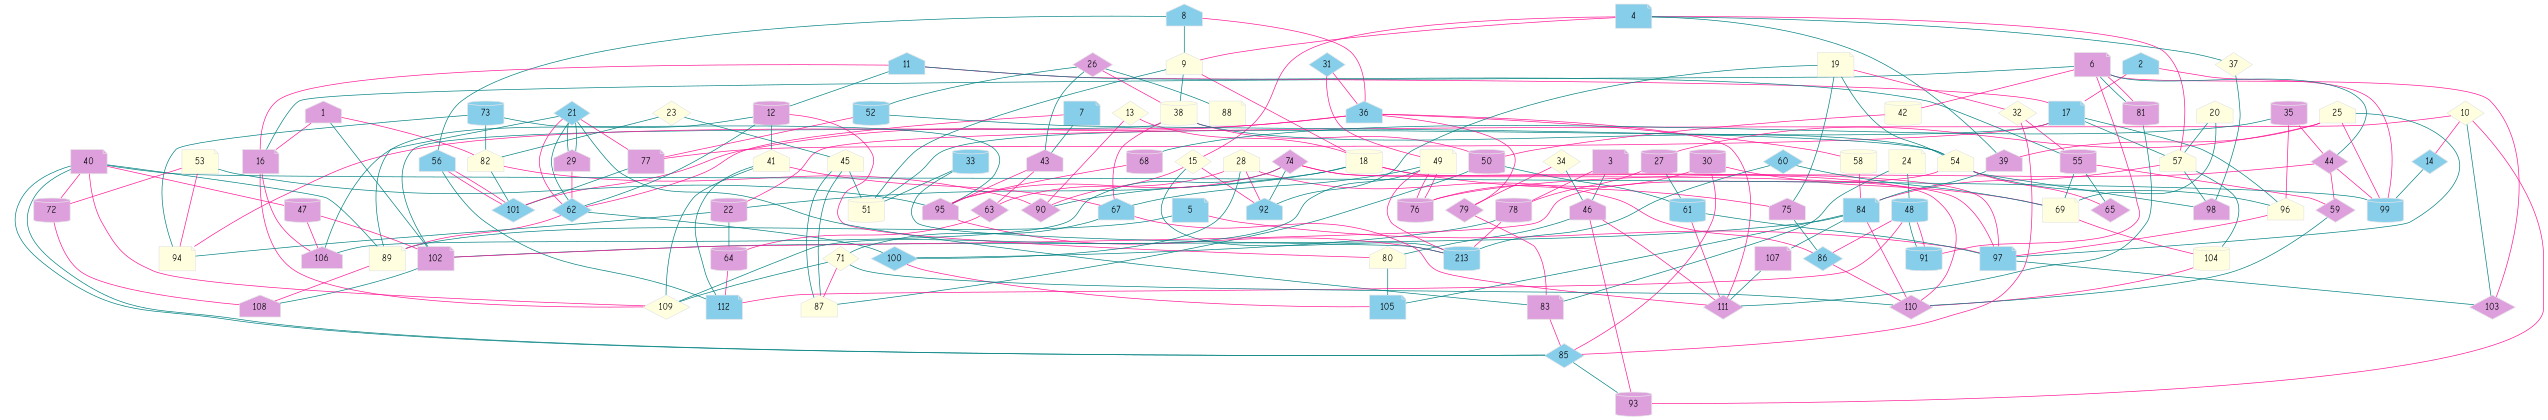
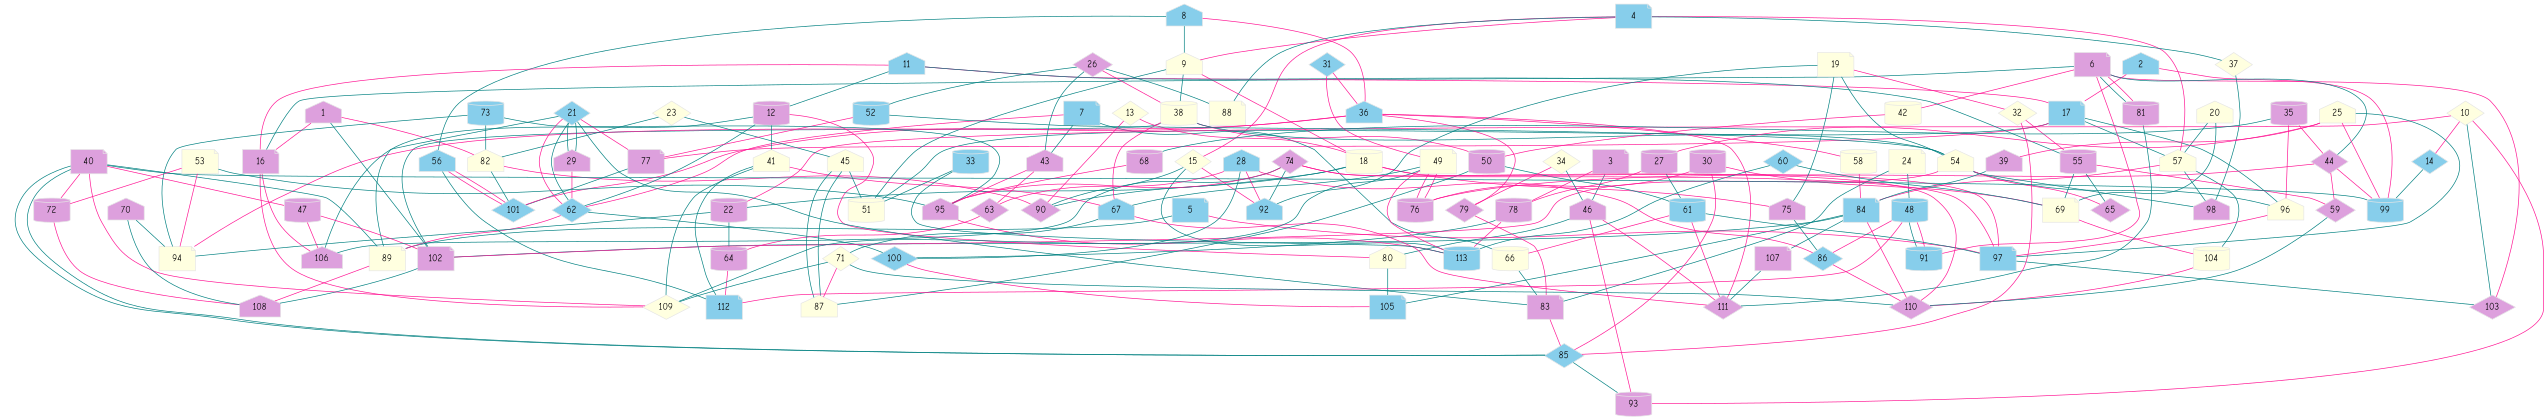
  graph {
    fontname="Comic Neue"
    node [color=gray90 fillcolor=plum fontname="Comic Neue" shape=house style=filled]
    edge [color=deeppink fontname="Comic Neue"]
    16 [shape=note]
    1
    82 [fillcolor=lightyellow]
    102 [shape=note]
    106
    109 [fillcolor=lightyellow shape=diamond]
    90 [shape=diamond]
    101 [fillcolor=skyblue shape=diamond]
    108
    2 [fillcolor=skyblue]
    17 [fillcolor=skyblue shape=note]
    99 [fillcolor=skyblue shape=cylinder]
    57 [fillcolor=lightyellow]
    51 [fillcolor=lightyellow shape=cylinder]
    77 [shape=note]
    96 [fillcolor=lightyellow]
    3 [shape=note]
    46
    78 [shape=cylinder]
    93 [shape=cylinder]
    80 [fillcolor=lightyellow]
    111 [shape=diamond]
-   113 [fillcolor=skyblue shape=cylinder label=213]
+   113 [fillcolor=skyblue shape=cylinder]
    100 [fillcolor=skyblue shape=diamond]
    4 [fillcolor=skyblue shape=note]
    9 [fillcolor=lightyellow]
    15 [fillcolor=lightyellow shape=diamond]
    37 [fillcolor=lightyellow shape=diamond]
    88 [fillcolor=lightyellow shape=note]
    18 [fillcolor=lightyellow shape=cylinder]
    38 [fillcolor=lightyellow shape=cylinder]
    92 [fillcolor=skyblue]
    98
    84 [fillcolor=skyblue shape=note]
    104 [fillcolor=lightyellow shape=cylinder]
    5 [fillcolor=skyblue shape=note]
    89 [fillcolor=lightyellow shape=note]
    97 [fillcolor=skyblue shape=note]
    103 [shape=diamond]
    6 [shape=note]
    42 [fillcolor=lightyellow shape=cylinder]
    44 [shape=diamond]
    81 [shape=cylinder]
    91 [fillcolor=skyblue shape=cylinder]
    50 [shape=cylinder]
    76 [shape=cylinder]
    59 [shape=diamond]
    7 [fillcolor=skyblue shape=note]
    43
    62 [fillcolor=skyblue shape=diamond]
+   66 [fillcolor=lightyellow shape=cylinder]
    63 [shape=diamond]
    95
    83 [shape=note]
    8 [fillcolor=skyblue]
    36 [fillcolor=skyblue]
    56 [fillcolor=skyblue]
    94 [fillcolor=lightyellow shape=note]
    79 [shape=diamond]
    58 [fillcolor=lightyellow shape=cylinder]
    112 [fillcolor=skyblue shape=note]
    22 [shape=cylinder]
    75
    54 [fillcolor=lightyellow]
    67 [fillcolor=skyblue]
    10 [fillcolor=lightyellow shape=diamond]
    14 [fillcolor=skyblue shape=diamond]
    64 [shape=cylinder]
    11 [fillcolor=skyblue]
    12 [shape=cylinder]
    55 [shape=cylinder]
    41 [fillcolor=lightyellow]
    69 [fillcolor=lightyellow shape=note]
    65 [shape=diamond]
    105 [fillcolor=skyblue shape=note]
    13 [fillcolor=lightyellow shape=diamond]
    86 [fillcolor=skyblue shape=diamond]
    19 [fillcolor=lightyellow shape=note]
    32 [fillcolor=lightyellow shape=diamond]
    85 [fillcolor=skyblue shape=diamond]
    20 [fillcolor=lightyellow]
    21 [fillcolor=skyblue shape=diamond]
    29
    23 [fillcolor=lightyellow shape=diamond]
    45 [fillcolor=lightyellow]
    87 [fillcolor=lightyellow]
    24 [fillcolor=lightyellow shape=note]
    48 [fillcolor=skyblue shape=cylinder]
    25 [fillcolor=lightyellow]
    27 [shape=cylinder]
    39
    61 [fillcolor=skyblue shape=cylinder]
    26 [shape=diamond]
    52 [fillcolor=skyblue shape=cylinder]
-   28 [fillcolor=lightyellow]
+   28 [fillcolor=skyblue]
    110 [shape=diamond]
    30 [shape=cylinder]
    31 [fillcolor=skyblue shape=diamond]
    49 [fillcolor=lightyellow shape=note]
    33 [fillcolor=skyblue shape=cylinder]
    34 [fillcolor=lightyellow shape=diamond]
    35 [shape=cylinder]
    68 [shape=cylinder]
    71 [fillcolor=lightyellow shape=diamond]
    107 [shape=note]
    40 [shape=note]
    47 [shape=cylinder]
    72 [shape=cylinder]
    53 [fillcolor=lightyellow shape=note]
    60 [fillcolor=skyblue shape=diamond]
+   70
    73 [fillcolor=skyblue shape=cylinder]
    74 [shape=diamond]
    16 -- 106
    16 -- 109
    1 -- 16
    1 -- 82
    1 -- 102 [color=teal]
    82 -- 90
    82 -- 101 [color=teal]
    102 -- 108 [color=teal]
    2 -- 17
    2 -- 99
    17 -- 57 [color=teal]
    17 -- 51 [color=teal]
    17 -- 77
    17 -- 96 [color=teal]
    57 -- 98 [color=teal]
    57 -- 84
    57 -- 104 [color=teal]
    77 -- 101 [color=teal]
    96 -- 97
    3 -- 46 [color=teal]
    3 -- 78
    46 -- 93
    46 -- 80 [color=teal]
    46 -- 111
    78 -- 113
    78 -- 100 [color=teal]
    80 -- 105 [color=teal]
    100 -- 105
    4 -- 57
    4 -- 9
    4 -- 15
    4 -- 37 [color=teal]
-   4 -- 39 [color=teal]
+   4 -- 88 [color=teal]
    9 -- 51 [color=teal]
    9 -- 18
    9 -- 38 [color=teal]
-   15 -- 90
+   15 -- 90 [color=teal]
    15 -- 113 [color=teal]
    15 -- 92
    37 -- 98 [color=teal]
    18 -- 90 [color=teal]
    18 -- 97
    18 -- 22 [color=teal]
    18 -- 75
    38 -- 102 [color=teal]
    38 -- 50
    38 -- 54 [color=teal]
    38 -- 67
    84 -- 102 [color=teal]
    84 -- 105 [color=teal]
    84 -- 110
    84 -- 107 [color=teal]
    104 -- 110
    5 -- 89 [color=teal]
    5 -- 97
    89 -- 108
    97 -- 103 [color=teal]
    6 -- 16 [color=teal]
    6 -- 103
    6 -- 42
    6 -- 44 [color=teal]
    6 -- 81 [color=teal]
    6 -- 81
    6 -- 91
    42 -- 50
    44 -- 99
    44 -- 76
    44 -- 59
    81 -- 111 [color=teal]
    50 -- 87 [color=teal]
    50 -- 61 [color=teal]
    59 -- 110 [color=teal]
    7 -- 43 [color=teal]
    7 -- 62
+   7 -- 66 [color=teal]
    43 -- 63
    43 -- 95
    62 -- 100 [color=teal]
    62 -- 89
+   66 -- 83 [color=teal]
    63 -- 64
    95 -- 113
    83 -- 85
    8 -- 9 [color=teal]
    8 -- 36
    8 -- 56 [color=teal]
    36 -- 101
    36 -- 111
    36 -- 94
    36 -- 79
    36 -- 58
    56 -- 101
    56 -- 101
    56 -- 112 [color=teal]
    79 -- 83
    58 -- 84
    22 -- 94 [color=teal]
    22 -- 64 [color=teal]
    75 -- 86 [color=teal]
    54 -- 102
    54 -- 96 [color=teal]
    54 -- 98 [color=teal]
    54 -- 65
    67 -- 111
    67 -- 71 [color=teal]
    10 -- 93
    10 -- 103 [color=teal]
    10 -- 22
    10 -- 14
    14 -- 99 [color=teal]
    64 -- 112
    11 -- 16
    11 -- 17
    11 -- 12 [color=teal]
    11 -- 55 [color=teal]
    12 -- 106 [color=teal]
    12 -- 80
    12 -- 62 [color=teal]
    12 -- 41 [color=teal]
    55 -- 59
    55 -- 69 [color=teal]
    55 -- 65 [color=teal]
    41 -- 109 [color=teal]
    41 -- 112 [color=teal]
    41 -- 67
    69 -- 104
    13 -- 90
    13 -- 18
    86 -- 110
    19 -- 92 [color=teal]
    19 -- 75 [color=teal]
    19 -- 54 [color=teal]
    19 -- 32
    32 -- 55
    32 -- 85
    85 -- 93 [color=teal]
    20 -- 57 [color=teal]
    20 -- 69 [color=teal]
    21 -- 77
    21 -- 89 [color=teal]
    21 -- 62
    21 -- 62 [color=teal]
    21 -- 83 [color=teal]
    21 -- 29 [color=teal]
    21 -- 29 [color=teal]
    29 -- 62
    23 -- 82 [color=teal]
    23 -- 45 [color=teal]
    45 -- 51 [color=teal]
    45 -- 87 [color=teal]
    45 -- 87 [color=teal]
    24 -- 83 [color=teal]
    24 -- 48 [color=teal]
    48 -- 91 [color=teal]
    48 -- 91
    48 -- 112
    48 -- 86
    25 -- 99
    25 -- 97 [color=teal]
    25 -- 27
    25 -- 39
    27 -- 78
    27 -- 61 [color=teal]
    39 -- 84 [color=teal]
    61 -- 111
    61 -- 97 [color=teal]
+   61 -- 66
    26 -- 88 [color=teal]
    26 -- 38
    26 -- 43 [color=teal]
    26 -- 52 [color=teal]
    52 -- 77
    52 -- 54 [color=teal]
    28 -- 100 [color=teal]
    28 -- 92
    28 -- 63
    28 -- 86
    30 -- 76
    30 -- 69
    30 -- 85
    31 -- 36
    31 -- 49
    49 -- 109 [color=teal]
    49 -- 113
    49 -- 76
    49 -- 76
    49 -- 67 [color=teal]
    33 -- 51 [color=teal]
    33 -- 113 [color=teal]
    34 -- 46 [color=teal]
    34 -- 79
    35 -- 96
    35 -- 44
    35 -- 68 [color=teal]
    68 -- 95
    71 -- 109 [color=teal]
    71 -- 87
    71 -- 110 [color=teal]
    107 -- 111 [color=teal]
    40 -- 109
    40 -- 99 [color=teal]
    40 -- 89 [color=teal]
    40 -- 85 [color=teal]
    40 -- 85 [color=teal]
    40 -- 47
    40 -- 72
    47 -- 102
    47 -- 106
    72 -- 108
    53 -- 95 [color=teal]
    53 -- 94
    53 -- 72
    60 -- 113 [color=teal]
    60 -- 69 [color=teal]
+   70 -- 108 [color=teal]
+   70 -- 94 [color=teal]
    73 -- 82 [color=teal]
    73 -- 95 [color=teal]
    73 -- 94 [color=teal]
    74 -- 106 [color=teal]
    74 -- 92 [color=teal]
    74 -- 97
    74 -- 95
    74 -- 110
  }
